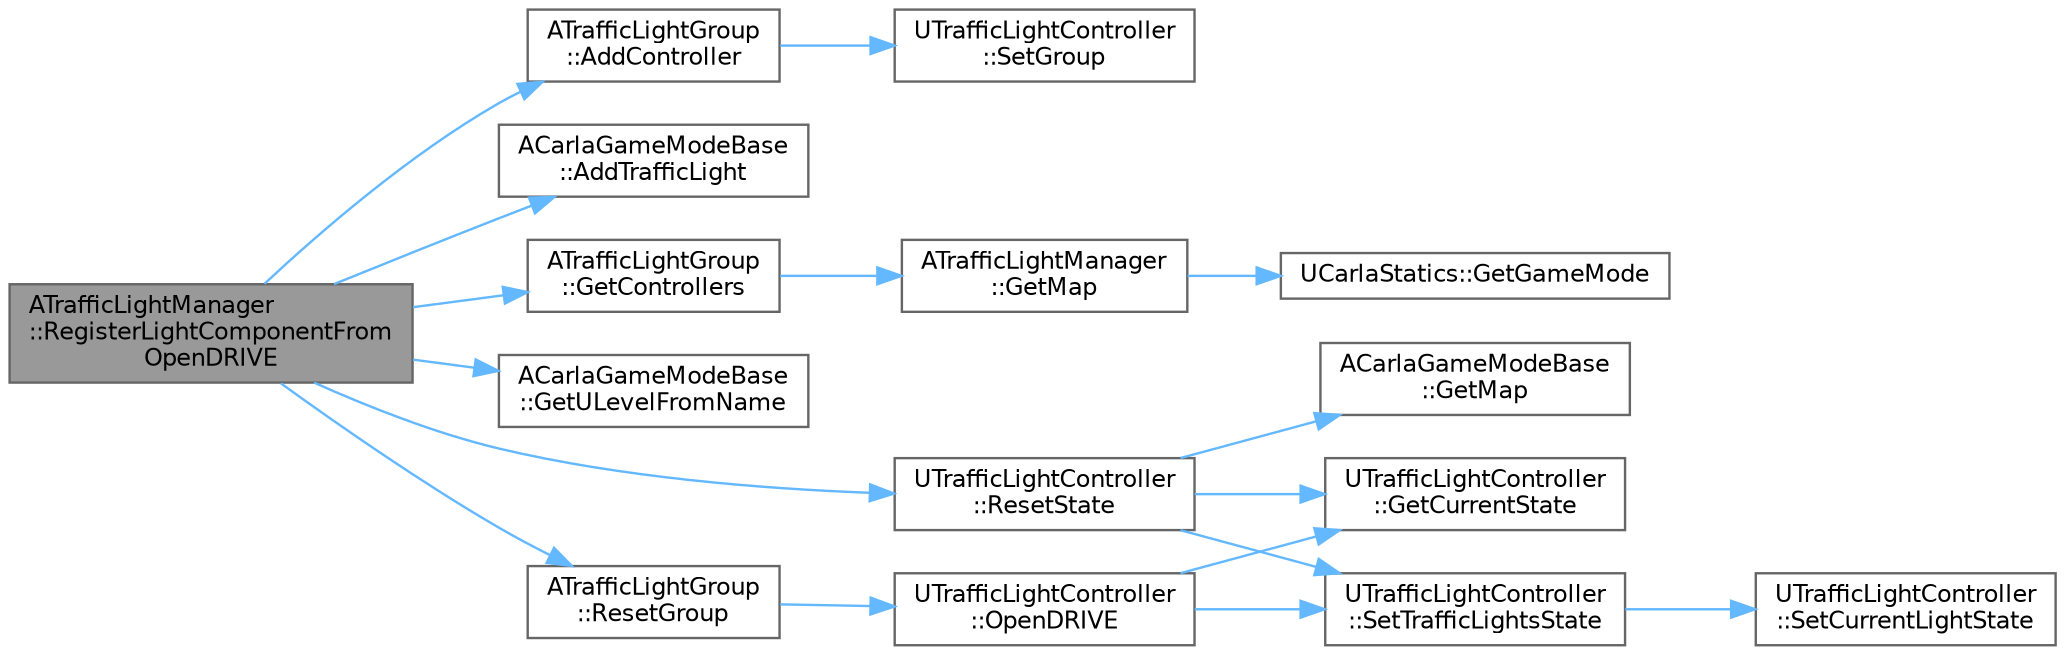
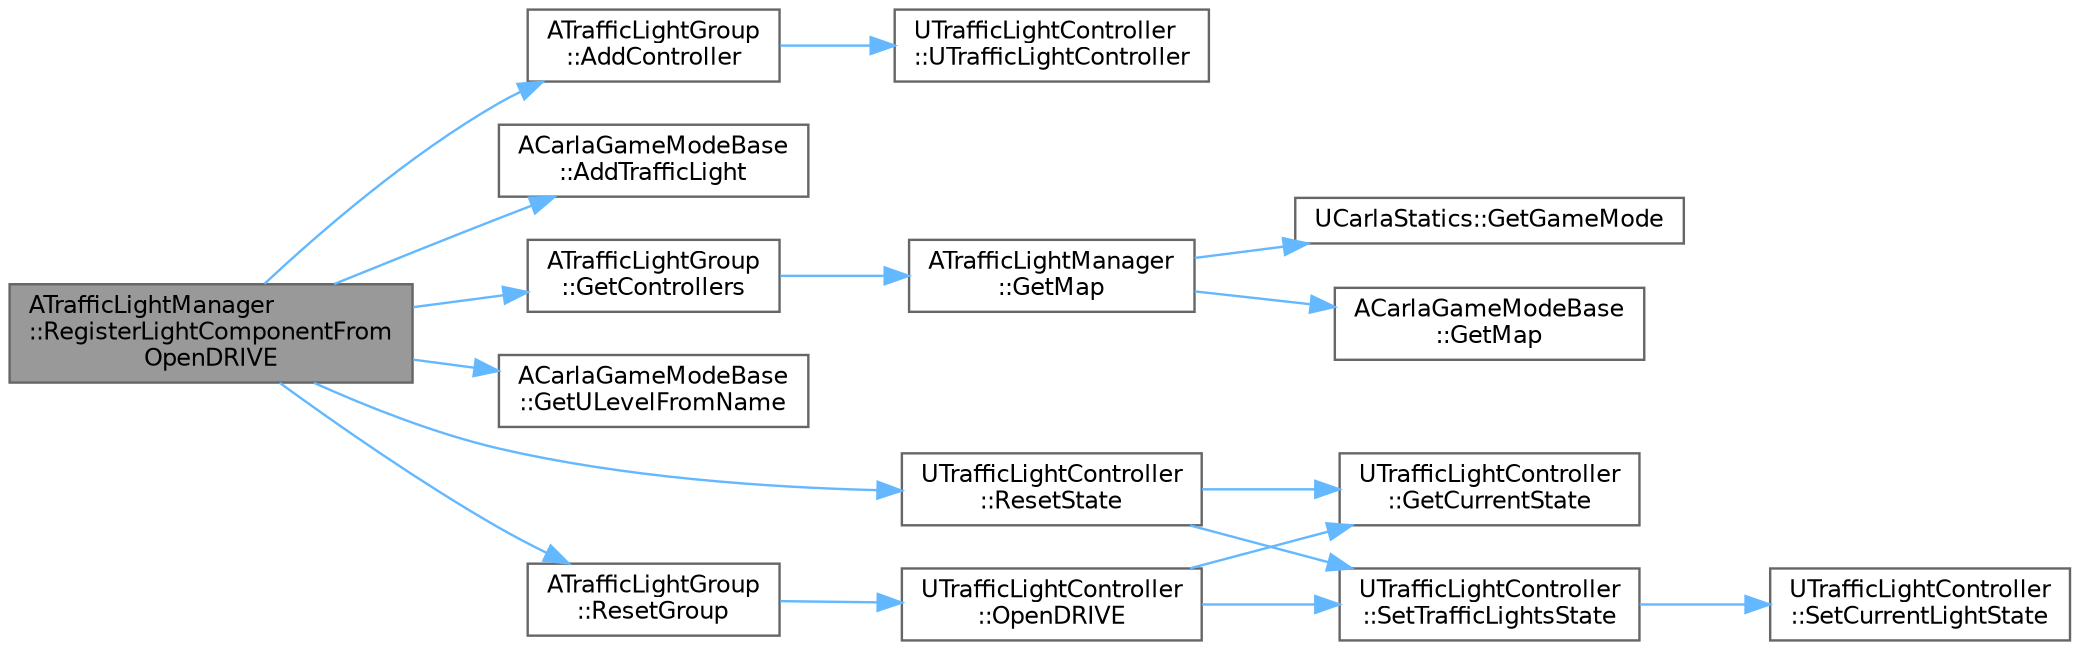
  digraph {
    rankdir=LR
    node [color=grey40 fillcolor=white fontname=Helvetica fontsize=10 shape=box style=filled]
    edge [color=steelblue1 fontname=Helvetica fontsize=10 labelfontname=Helvetica labelfontsize=10 style=solid]
    n1 [color=gray40 fillcolor=grey60 fontcolor=black height=0.2 label="ATrafficLightManager\l::RegisterLightComponentFrom\lOpenDRIVE" width=0.4]
    n2 [height=0.2 label="ATrafficLightGroup\l::AddController" width=0.4]
    n3 [height=0.2 label="ACarlaGameModeBase\l::AddTrafficLight" width=0.4]
    n4 [height=0.2 label="ATrafficLightGroup\l::GetControllers" width=0.4]
    n5 [height=0.2 label="ACarlaGameModeBase\l::GetULevelFromName" width=0.4]
    n6 [height=0.2 label="ATrafficLightGroup\l::ResetGroup" width=0.4]
    n7 [height=0.2 label="UTrafficLightController\l::ResetState" width=0.4]
-   n8 [height=0.2 label="UTrafficLightController\l::SetGroup" width=0.4]
+   n8 [height=0.2 label="UTrafficLightController\l::UTrafficLightController" width=0.4]
    n9 [height=0.2 label="ATrafficLightManager\l::GetMap" width=0.4]
    n10 [height=0.2 label="UCarlaStatics::GetGameMode" width=0.4]
    n11 [height=0.2 label="ACarlaGameModeBase\l::GetMap" width=0.4]
    n12 [height=0.2 label="UTrafficLightController\l::OpenDRIVE" width=0.4]
    n13 [height=0.2 label="UTrafficLightController\l::GetCurrentState" width=0.4]
    n14 [height=0.2 label="UTrafficLightController\l::SetTrafficLightsState" width=0.4]
    n15 [height=0.2 label="UTrafficLightController\l::SetCurrentLightState" width=0.4]
    n1 -> n2
    n1 -> n3
    n1 -> n4
    n1 -> n5
    n1 -> n6
    n1 -> n7
    n2 -> n8
    n4 -> n9
    n6 -> n12
    n7 -> n13
    n7 -> n14
    n9 -> n10
-   n7 -> n11
+   n9 -> n11
    n12 -> n13
    n12 -> n14
    n14 -> n15
  }
